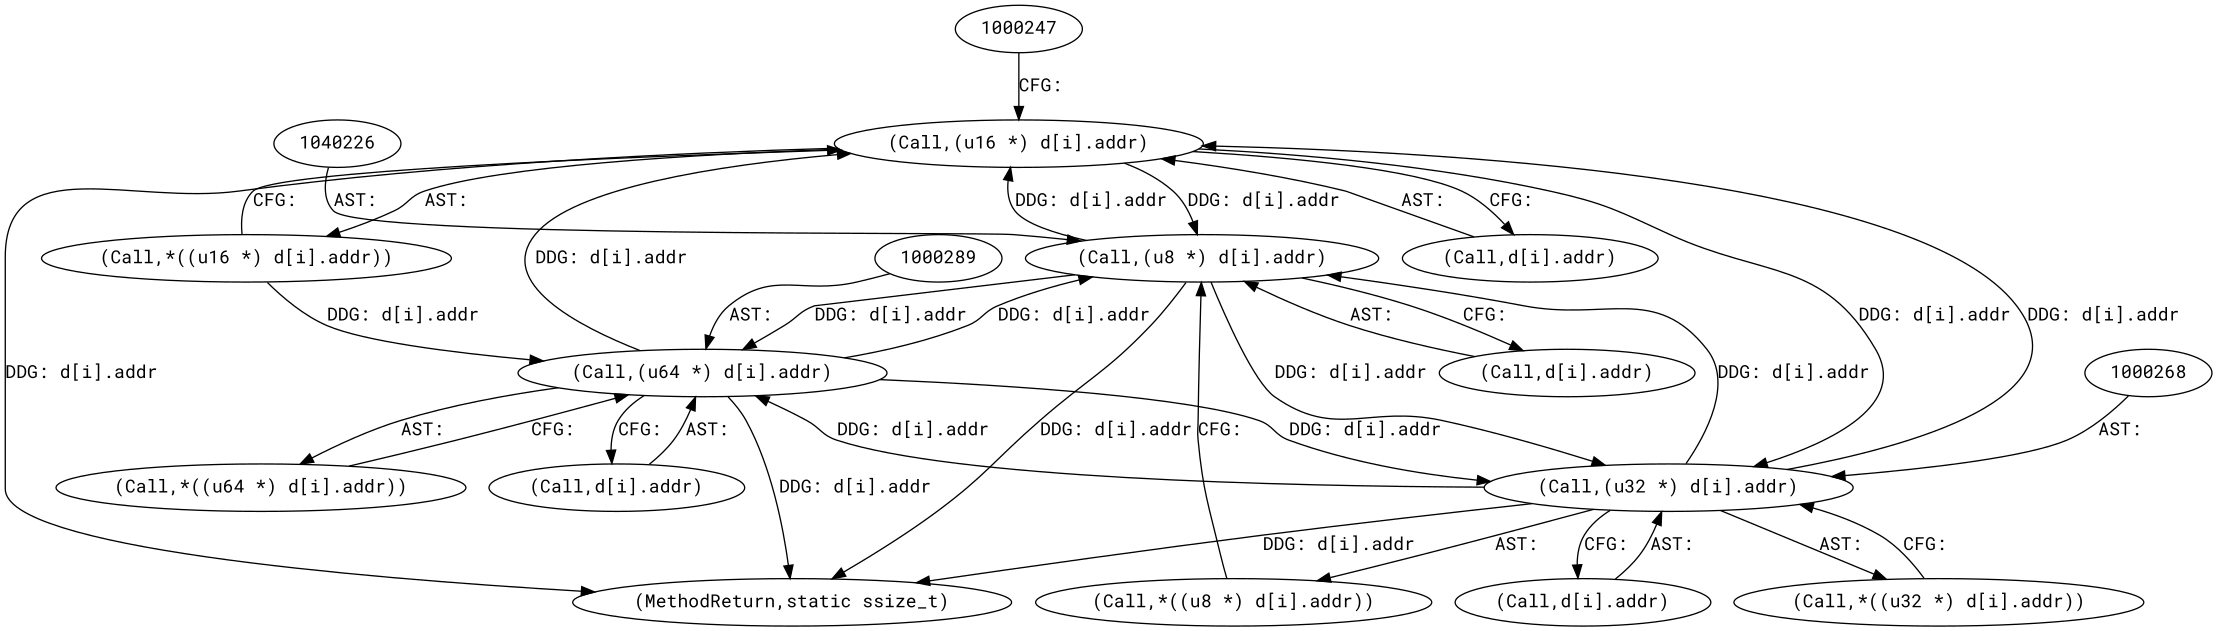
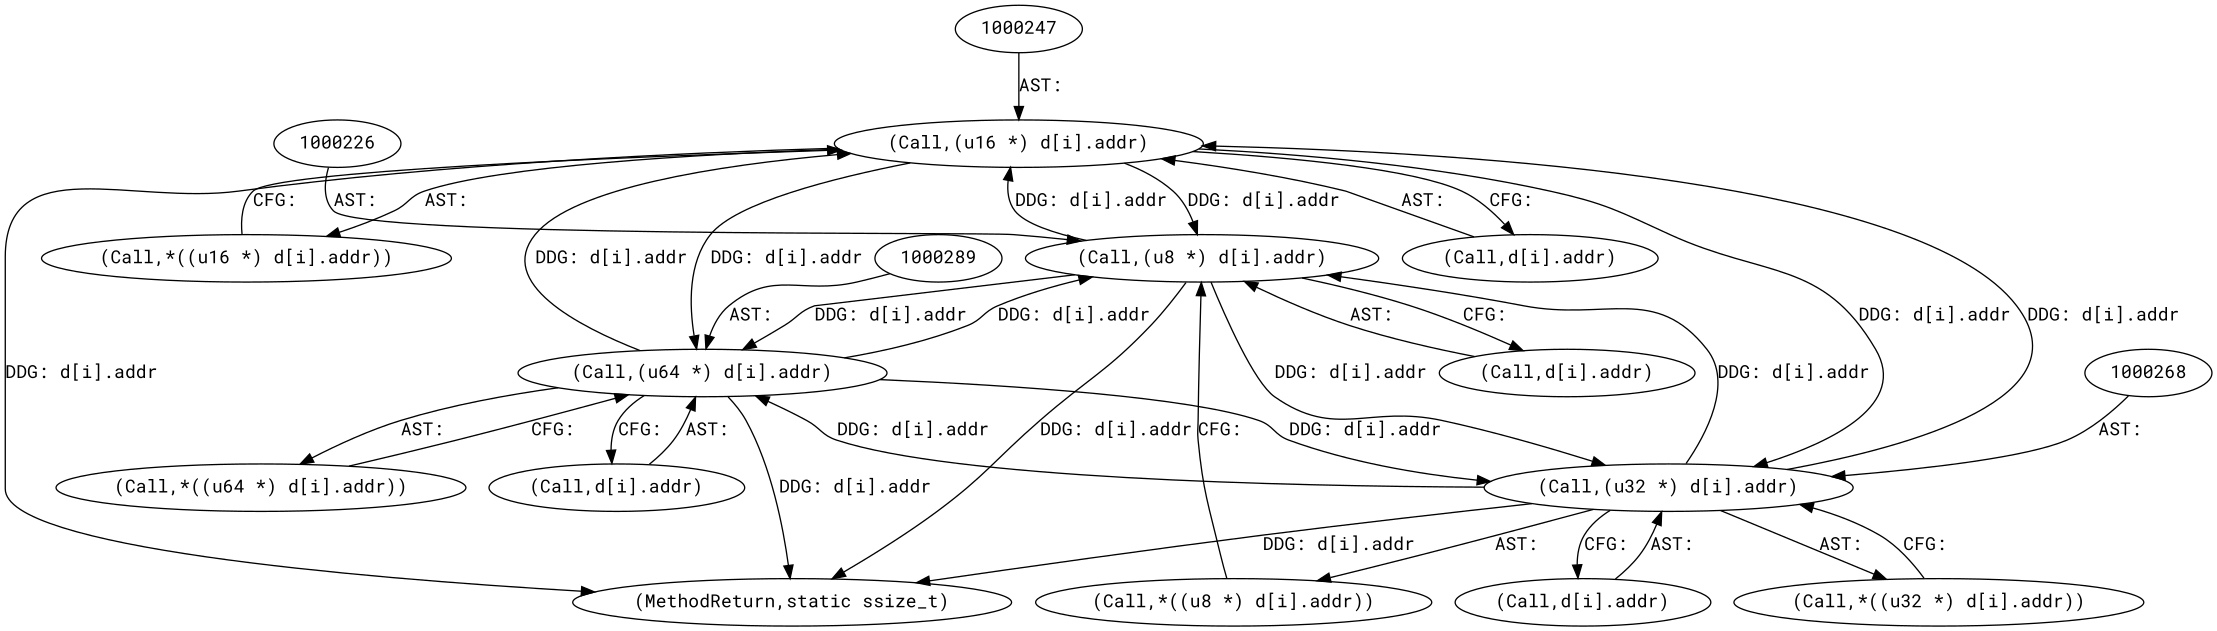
  digraph {
    fontname="Roboto Mono"
    node [fontname="Roboto Mono"]
    edge [fontname="Roboto Mono"]
    n1 [label="(Call,(u16 *) d[i].addr)"]
    n2 [label="(Call,(u8 *) d[i].addr)"]
    n3 [label="(Call,(u64 *) d[i].addr)"]
    n4 [label="(Call,(u32 *) d[i].addr)"]
    n5 [label="(Call,*((u16 *) d[i].addr))"]
    n6 [label="(MethodReturn,static ssize_t)"]
    n7 [label="(Call,d[i].addr)"]
    n8 [label="(Call,d[i].addr)"]
    n9 [label="(Call,*((u64 *) d[i].addr))"]
    n10 [label="(Call,d[i].addr)"]
    n11 [label="(Call,*((u8 *) d[i].addr))"]
    n12 [label="(Call,*((u32 *) d[i].addr))"]
    n13 [label="(Call,d[i].addr)"]
    1000247
-   1000226 [label=1040226]
+   1000226
    1000289
    1000268
    n1 -> n2 [label="DDG: d[i].addr"]
-   n5 -> n3 [label="DDG: d[i].addr"]
+   n1 -> n3 [label="DDG: d[i].addr"]
    n1 -> n4 [label="DDG: d[i].addr"]
    n1 -> n5 [label="AST: "]
    n1 -> n6 [label="DDG: d[i].addr"]
    n1 -> n7 [label="CFG: "]
    n2 -> n1 [label="DDG: d[i].addr"]
    n2 -> n3 [label="DDG: d[i].addr"]
    n2 -> n4 [label="DDG: d[i].addr"]
    n2 -> n6 [label="DDG: d[i].addr"]
    n2 -> n8 [label="CFG: "]
    n3 -> n1 [label="DDG: d[i].addr"]
    n3 -> n2 [label="DDG: d[i].addr"]
    n3 -> n4 [label="DDG: d[i].addr"]
    n3 -> n6 [label="DDG: d[i].addr"]
    n3 -> n9 [label="AST: "]
    n3 -> n10 [label="CFG: "]
    n4 -> n1 [label="DDG: d[i].addr"]
    n4 -> n2 [label="DDG: d[i].addr"]
    n4 -> n3 [label="DDG: d[i].addr"]
    n4 -> n6 [label="DDG: d[i].addr"]
    n4 -> n11 [label="AST: "]
    n4 -> n12 [label="AST: "]
    n4 -> n13 [label="CFG: "]
    n5 -> n1 [label="CFG: "]
    n7 -> n1 [label="AST: "]
    n8 -> n2 [label="AST: "]
    n9 -> n3 [label="CFG: "]
    n10 -> n3 [label="AST: "]
    n11 -> n2 [label="CFG: "]
    n12 -> n4 [label="CFG: "]
    n13 -> n4 [label="AST: "]
-   1000247 -> n1 [label="CFG: "]
+   1000247 -> n1 [label="AST: "]
    1000226 -> n2 [label="AST: "]
    1000289 -> n3 [label="AST: "]
    1000268 -> n4 [label="AST: "]
  }
